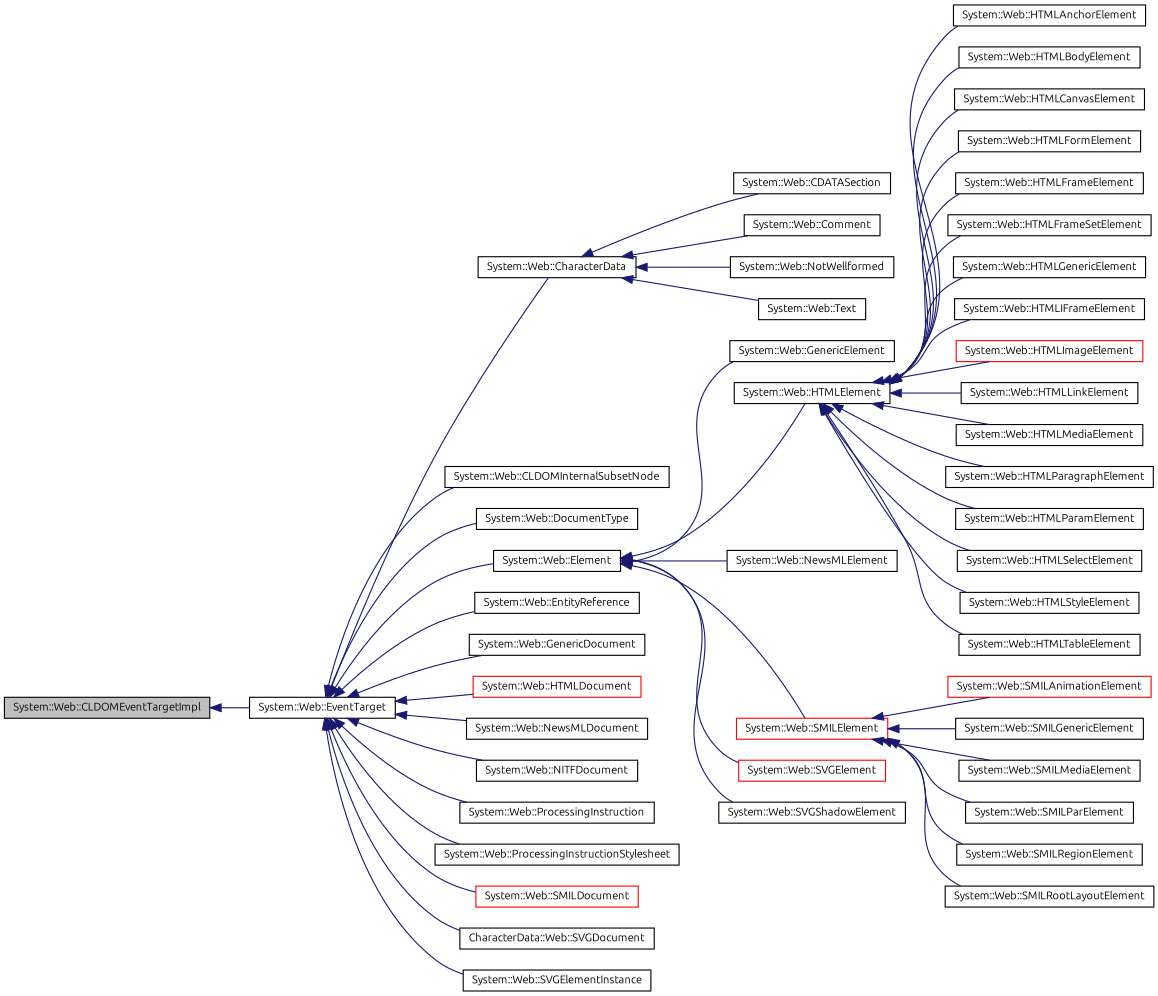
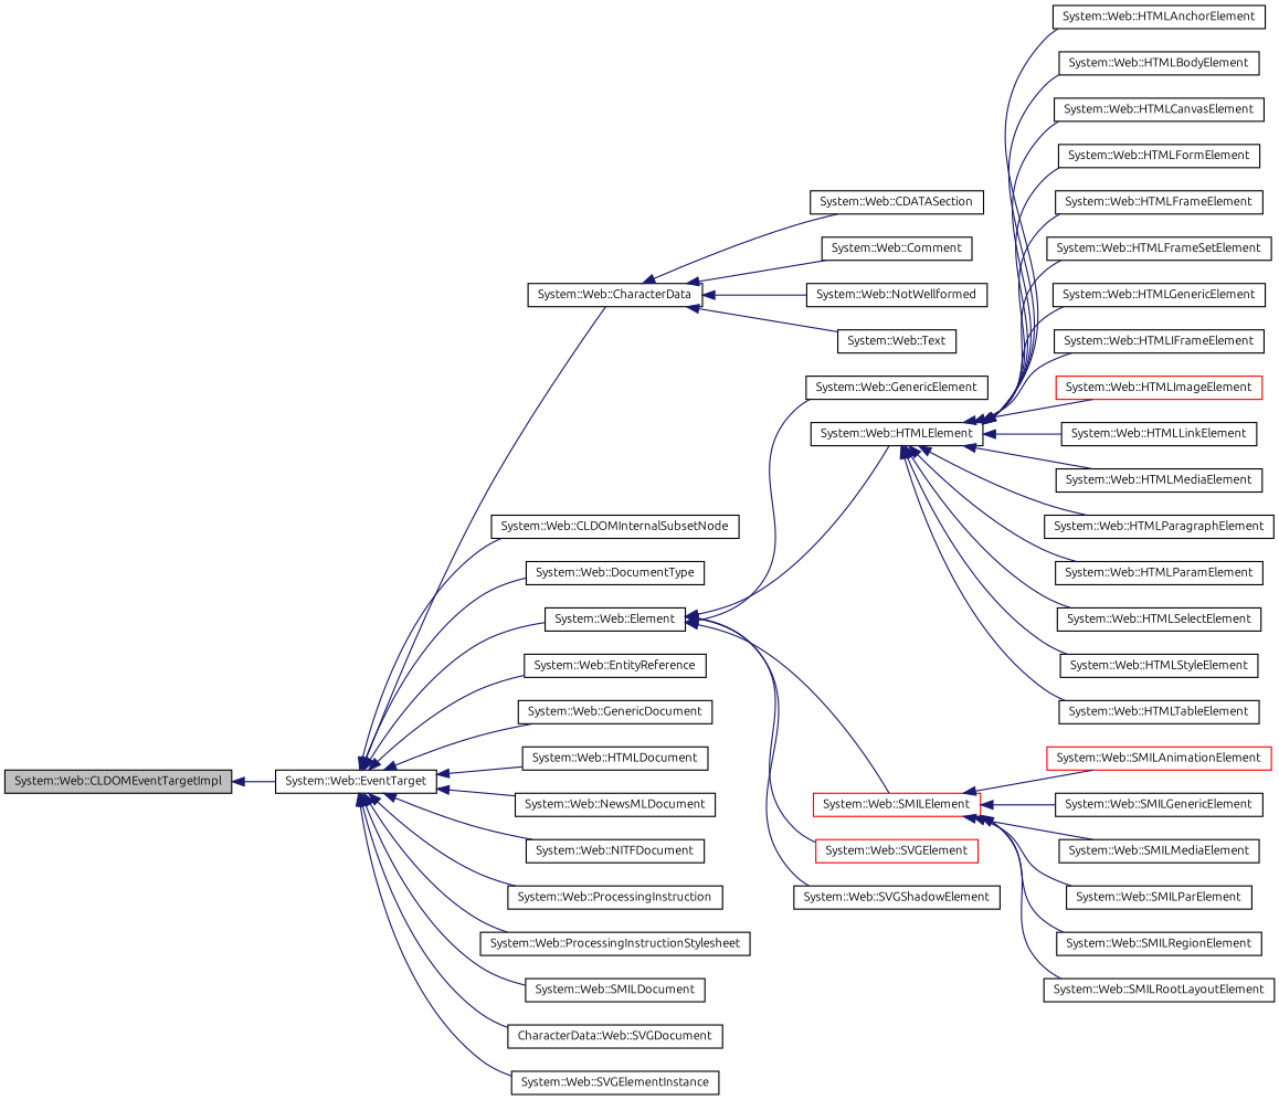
  digraph {
    fontname=Ubuntu
    rankdir=LR
    node [color=black fillcolor=white fontname=Ubuntu fontsize=10 shape=record style=filled]
    edge [color=midnightblue dir=back fontname=Ubuntu fontsize=10 labelfontname=Helvetica labelfontsize=10 style=solid]
    n1 [fillcolor=grey75 fontcolor=black height=0.2 label="System::Web::CLDOMEventTargetImpl" width=0.4]
    n2 [height=0.2 label="System::Web::EventTarget" width=0.4]
    n3 [height=0.2 label="System::Web::CharacterData" width=0.4]
    n4 [height=0.2 label="System::Web::CLDOMInternalSubsetNode" width=0.4]
    n5 [height=0.2 label="System::Web::DocumentType" width=0.4]
    n6 [height=0.2 label="System::Web::Element" width=0.4]
    n7 [height=0.2 label="System::Web::EntityReference" width=0.4]
    n8 [height=0.2 label="System::Web::GenericDocument" width=0.4]
-   n9 [color=red height=0.2 label="System::Web::HTMLDocument" width=0.4]
+   n9 [height=0.2 label="System::Web::HTMLDocument" width=0.4]
    n10 [height=0.2 label="System::Web::NewsMLDocument" width=0.4]
    n11 [height=0.2 label="System::Web::NITFDocument" width=0.4]
    n12 [height=0.2 label="System::Web::ProcessingInstruction" width=0.4]
    n13 [height=0.2 label="System::Web::ProcessingInstructionStylesheet" width=0.4]
-   n14 [color=red height=0.2 label="System::Web::SMILDocument" width=0.4]
+   n14 [height=0.2 label="System::Web::SMILDocument" width=0.4]
    n15 [height=0.2 label="CharacterData::Web::SVGDocument" width=0.4]
    n16 [height=0.2 label="System::Web::SVGElementInstance" width=0.4]
    n17 [height=0.2 label="System::Web::CDATASection" width=0.4]
    n18 [height=0.2 label="System::Web::Comment" width=0.4]
    n19 [height=0.2 label="System::Web::NotWellformed" width=0.4]
    n20 [height=0.2 label="System::Web::Text" width=0.4]
    n21 [height=0.2 label="System::Web::GenericElement" width=0.4]
    n22 [height=0.2 label="System::Web::HTMLElement" width=0.4]
-   n23 [height=0.2 label="System::Web::NewsMLElement" width=0.4]
    n24 [color=red height=0.2 label="System::Web::SMILElement" width=0.4]
    n25 [color=red height=0.2 label="System::Web::SVGElement" width=0.4]
    n26 [height=0.2 label="System::Web::SVGShadowElement" width=0.4]
    n27 [height=0.2 label="System::Web::HTMLAnchorElement" width=0.4]
    n28 [height=0.2 label="System::Web::HTMLBodyElement" width=0.4]
    n29 [height=0.2 label="System::Web::HTMLCanvasElement" width=0.4]
    n30 [height=0.2 label="System::Web::HTMLFormElement" width=0.4]
    n31 [height=0.2 label="System::Web::HTMLFrameElement" width=0.4]
    n32 [height=0.2 label="System::Web::HTMLFrameSetElement" width=0.4]
    n33 [height=0.2 label="System::Web::HTMLGenericElement" width=0.4]
    n34 [height=0.2 label="System::Web::HTMLIFrameElement" width=0.4]
    n35 [color=red height=0.2 label="System::Web::HTMLImageElement" width=0.4]
    n36 [height=0.2 label="System::Web::HTMLLinkElement" width=0.4]
    n37 [height=0.2 label="System::Web::HTMLMediaElement" width=0.4]
    n38 [height=0.2 label="System::Web::HTMLParagraphElement" width=0.4]
    n39 [height=0.2 label="System::Web::HTMLParamElement" width=0.4]
    n40 [height=0.2 label="System::Web::HTMLSelectElement" width=0.4]
    n41 [height=0.2 label="System::Web::HTMLStyleElement" width=0.4]
    n42 [height=0.2 label="System::Web::HTMLTableElement" width=0.4]
    n43 [color=red height=0.2 label="System::Web::SMILAnimationElement" width=0.4]
    n44 [height=0.2 label="System::Web::SMILGenericElement" width=0.4]
    n45 [height=0.2 label="System::Web::SMILMediaElement" width=0.4]
    n46 [height=0.2 label="System::Web::SMILParElement" width=0.4]
    n47 [height=0.2 label="System::Web::SMILRegionElement" width=0.4]
    n48 [height=0.2 label="System::Web::SMILRootLayoutElement" width=0.4]
    n1 -> n2
    n2 -> n3
    n2 -> n4
    n2 -> n5
    n2 -> n6
    n2 -> n7
    n2 -> n8
    n2 -> n9
    n2 -> n10
    n2 -> n11
    n2 -> n12
    n2 -> n13
    n2 -> n14
    n2 -> n15
    n2 -> n16
    n3 -> n17
    n3 -> n18
    n3 -> n19
    n3 -> n20
    n6 -> n21
    n6 -> n22
-   n6 -> n23
    n6 -> n24
    n6 -> n25
    n6 -> n26
    n22 -> n27
    n22 -> n28
    n22 -> n29
    n22 -> n30
    n22 -> n31
    n22 -> n32
    n22 -> n33
    n22 -> n34
    n22 -> n35
    n22 -> n36
    n22 -> n37
    n22 -> n38
    n22 -> n39
    n22 -> n40
    n22 -> n41
    n22 -> n42
    n24 -> n43
    n24 -> n44
    n24 -> n45
    n24 -> n46
    n24 -> n47
    n24 -> n48
  }
